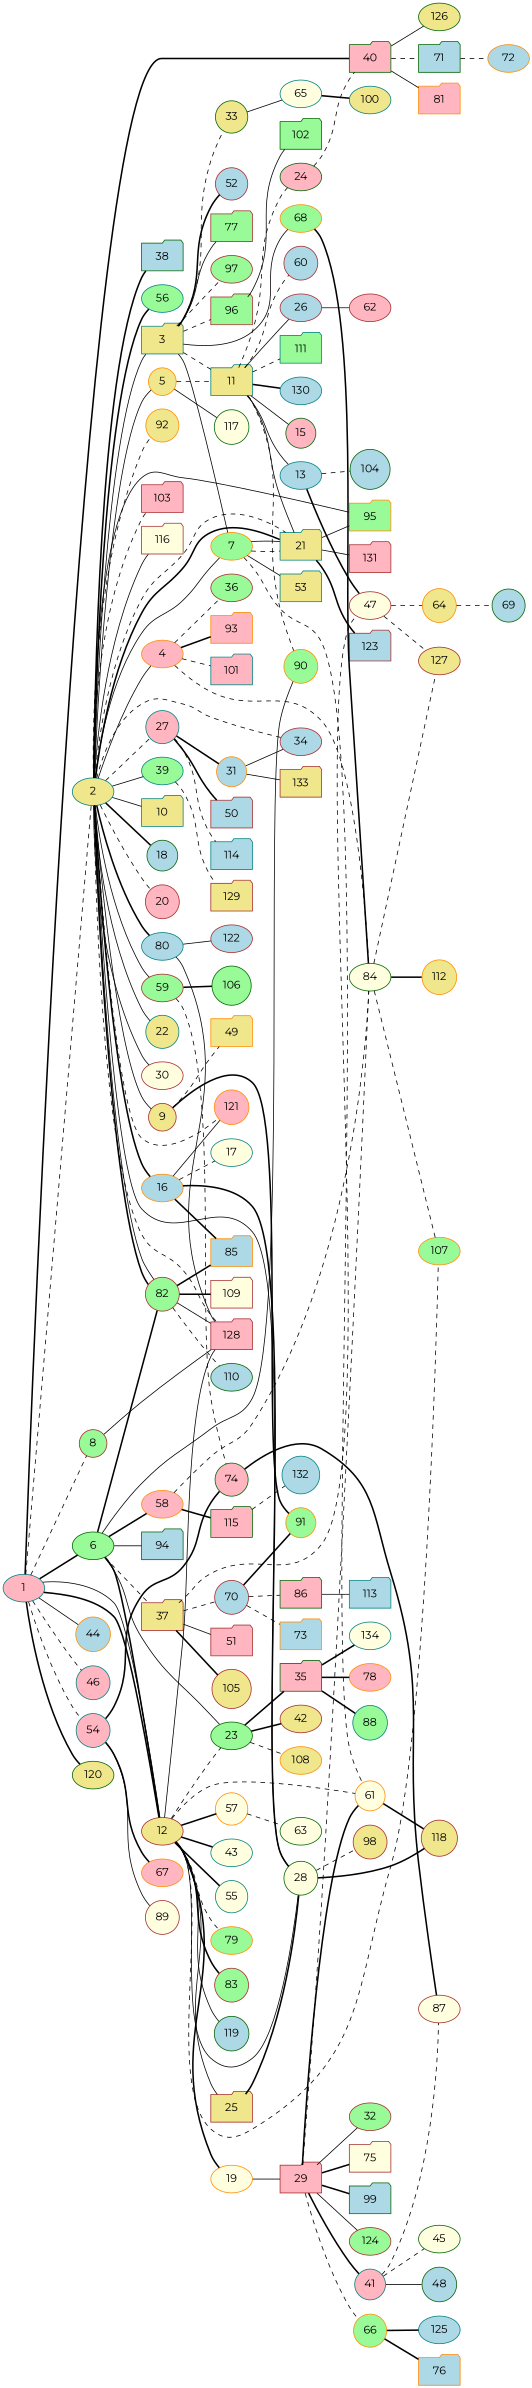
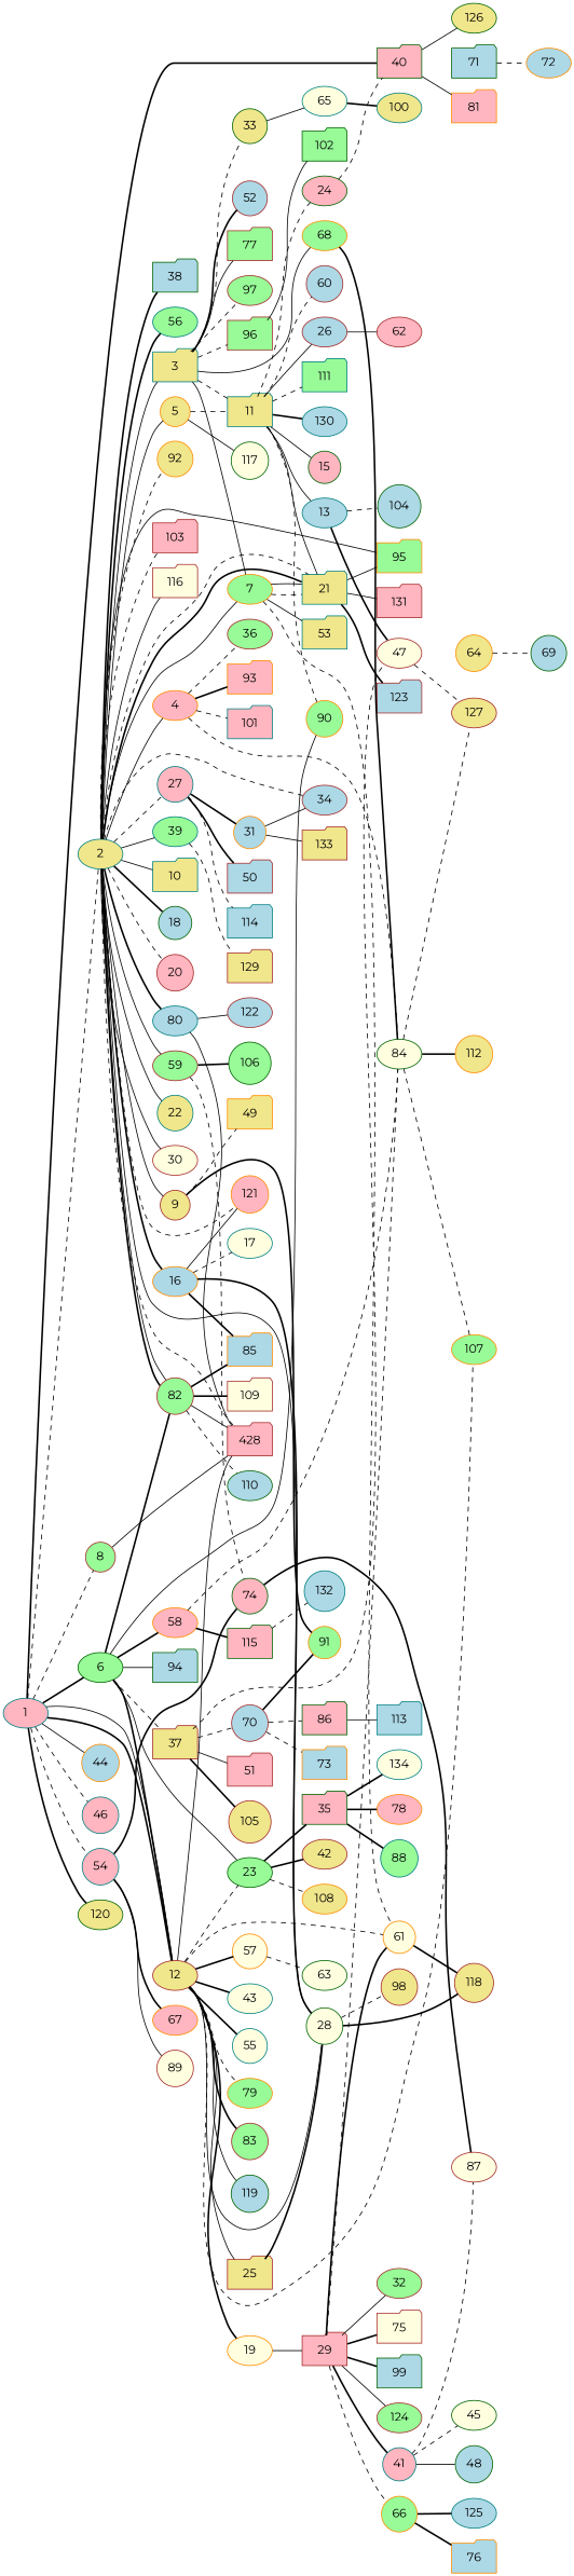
  graph {
    fontname=Montserrat
    rankdir=LR
    node [color=brown fillcolor=lightblue fontname=Montserrat shape=ellipse style=filled]
    edge [fontname=Montserrat style=dashed]
    1 [color=teal fillcolor=lightpink]
    2 [color=teal fillcolor=khaki]
    6 [color=darkgreen fillcolor=palegreen]
    8 [fillcolor=palegreen shape=circle]
    12 [fillcolor=khaki]
    40 [color=darkgreen fillcolor=lightpink shape=folder]
    44 [color=darkorange shape=circle]
    46 [color=teal fillcolor=lightpink shape=circle]
    54 [color=teal fillcolor=lightpink shape=circle]
    120 [color=darkgreen fillcolor=khaki]
    3 [color=teal fillcolor=khaki shape=folder]
    4 [color=darkorange fillcolor=lightpink]
    5 [color=darkorange fillcolor=khaki shape=circle]
    7 [color=darkorange fillcolor=palegreen]
    9 [fillcolor=khaki shape=circle]
    10 [color=teal fillcolor=khaki shape=folder]
    16 [color=darkorange]
    18 [color=darkgreen shape=circle]
    20 [fillcolor=lightpink shape=circle]
    21 [color=teal fillcolor=khaki shape=folder]
    22 [color=teal fillcolor=khaki shape=circle]
    27 [color=teal fillcolor=lightpink shape=circle]
    28 [color=darkgreen fillcolor=lightyellow shape=circle]
    30 [fillcolor=lightyellow]
    34
    38 [color=darkgreen shape=folder]
    39 [color=teal fillcolor=palegreen]
    56 [color=teal fillcolor=palegreen]
    59 [fillcolor=palegreen]
    80 [color=teal]
    82 [fillcolor=palegreen shape=circle]
    92 [color=darkorange fillcolor=khaki shape=circle]
    95 [color=darkorange fillcolor=palegreen shape=folder]
    103 [fillcolor=lightpink shape=folder]
    116 [fillcolor=lightyellow shape=folder]
    121 [color=darkorange fillcolor=lightpink shape=circle]
-   128 [fillcolor=lightpink shape=folder]
+   128 [fillcolor=lightpink shape=folder label=428]
    23 [color=darkgreen fillcolor=palegreen]
    37 [fillcolor=khaki shape=folder]
    58 [color=darkorange fillcolor=lightpink]
    90 [color=darkorange fillcolor=palegreen shape=circle]
    94 [color=darkgreen shape=folder]
    61 [color=darkorange fillcolor=lightyellow shape=circle]
    19 [color=darkorange fillcolor=lightyellow]
    25 [fillcolor=khaki shape=folder]
    43 [color=teal fillcolor=lightyellow]
    55 [color=teal fillcolor=lightyellow shape=circle]
    57 [color=darkorange fillcolor=lightyellow shape=circle]
    79 [color=darkorange fillcolor=palegreen]
    83 [fillcolor=palegreen shape=circle]
    107 [color=darkorange fillcolor=palegreen]
    119 [color=darkgreen shape=circle]
    71 [color=darkgreen shape=folder]
    81 [color=darkorange fillcolor=lightpink shape=folder]
    126 [color=darkgreen fillcolor=khaki]
    67 [color=darkorange fillcolor=lightpink]
    74 [color=darkgreen fillcolor=lightpink shape=circle]
    89 [fillcolor=lightyellow shape=circle]
    11 [color=teal fillcolor=khaki shape=folder]
    33 [color=darkgreen fillcolor=khaki shape=circle]
    52 [shape=circle]
    68 [color=darkorange fillcolor=palegreen]
    77 [fillcolor=palegreen shape=folder]
    96 [fillcolor=palegreen shape=folder]
    97 [fillcolor=palegreen]
    36 [fillcolor=palegreen]
    84 [color=darkgreen fillcolor=lightyellow]
    93 [color=darkorange fillcolor=lightpink shape=folder]
    101 [color=teal fillcolor=lightpink shape=folder]
    117 [color=darkgreen fillcolor=lightyellow shape=circle]
    53 [color=teal fillcolor=khaki shape=folder]
    49 [color=darkorange fillcolor=khaki shape=folder]
    91 [color=darkorange fillcolor=palegreen shape=circle]
    17 [color=teal fillcolor=lightyellow]
    85 [color=darkorange shape=folder]
    123 [shape=folder]
    131 [fillcolor=lightpink shape=folder]
    31 [color=darkorange shape=circle]
    50 [shape=folder]
    114 [color=teal shape=folder]
    98 [fillcolor=khaki shape=circle]
    118 [fillcolor=khaki shape=circle]
    129 [fillcolor=khaki shape=folder]
    106 [color=darkgreen fillcolor=palegreen shape=circle]
    122
    109 [fillcolor=lightyellow shape=folder]
    110 [color=darkgreen]
    13 [color=teal]
    15 [color=darkgreen fillcolor=lightpink shape=circle]
    24 [color=darkgreen fillcolor=lightpink]
    26
    60 [shape=circle]
    111 [color=teal fillcolor=palegreen shape=folder]
    130 [color=teal]
    65 [color=teal fillcolor=lightyellow]
    102 [color=darkgreen fillcolor=palegreen shape=folder]
    127 [fillcolor=khaki]
    112 [color=darkorange fillcolor=khaki shape=circle]
    35 [color=darkgreen fillcolor=lightpink shape=folder]
    42 [fillcolor=khaki]
    108 [color=darkorange fillcolor=khaki]
    47 [fillcolor=lightyellow]
    51 [fillcolor=lightpink shape=folder]
    70 [shape=circle]
    105 [fillcolor=khaki shape=circle]
    115 [color=darkgreen fillcolor=lightpink shape=folder]
    104 [color=darkgreen shape=circle]
    62 [fillcolor=lightpink]
    29 [fillcolor=lightpink shape=folder]
    63 [color=darkgreen fillcolor=lightyellow]
    64 [color=darkorange fillcolor=khaki shape=circle]
    32 [fillcolor=palegreen]
    41 [color=teal fillcolor=lightpink shape=circle]
    66 [color=darkorange fillcolor=palegreen shape=circle]
    75 [fillcolor=lightyellow shape=folder]
    99 [color=darkgreen shape=folder]
    124 [fillcolor=palegreen]
    69 [color=darkgreen shape=circle]
    78 [color=darkorange fillcolor=lightpink]
    88 [color=teal fillcolor=palegreen shape=circle]
    134 [color=teal fillcolor=lightyellow]
    133 [fillcolor=khaki shape=folder]
    45 [color=darkgreen fillcolor=lightyellow]
    48 [color=darkgreen shape=circle]
    87 [fillcolor=lightyellow]
    76 [color=darkorange shape=folder]
    125 [color=teal]
    100 [color=teal fillcolor=khaki]
    73 [color=darkorange shape=folder]
    86 [color=darkgreen fillcolor=lightpink shape=folder]
    72 [color=darkorange]
    132 [color=teal shape=circle]
    113 [color=teal shape=folder]
    1 -- 2
    1 -- 6 [style=bold]
    1 -- 8
    1 -- 12 [style=bold]
    1 -- 12 [style=solid]
    1 -- 40 [style=bold]
    1 -- 44 [style=solid]
    1 -- 46
    1 -- 54
    1 -- 120 [style=bold]
    2 -- 3 [style=solid]
    2 -- 4 [style=solid]
    2 -- 5 [style=solid]
    2 -- 7 [style=solid]
    2 -- 9 [style=solid]
    2 -- 10 [style=solid]
    2 -- 16 [style=bold]
    2 -- 18 [style=bold]
    2 -- 20
    2 -- 21 [style=bold]
    2 -- 21
    2 -- 22 [style=solid]
    2 -- 27
    2 -- 28 [style=solid]
    2 -- 30 [style=solid]
    2 -- 34
    2 -- 38 [style=bold]
    2 -- 39 [style=solid]
    2 -- 56 [style=bold]
    2 -- 59 [style=solid]
    2 -- 80 [style=bold]
    2 -- 82 [style=bold]
    2 -- 82 [style=solid]
    2 -- 92
    2 -- 95 [style=solid]
    2 -- 103
    2 -- 116 [style=solid]
    2 -- 121
    2 -- 128
    6 -- 12 [style=bold]
    6 -- 82 [style=bold]
    6 -- 23 [style=solid]
    6 -- 37
    6 -- 58 [style=bold]
    6 -- 90 [style=solid]
    6 -- 94 [style=solid]
    8 -- 128 [style=solid]
    12 -- 28 [style=solid]
    12 -- 128 [style=solid]
    12 -- 23
    12 -- 61
    12 -- 19 [style=bold]
    12 -- 25 [style=solid]
    12 -- 43 [style=bold]
    12 -- 55 [style=bold]
    12 -- 57 [style=bold]
    12 -- 79
    12 -- 83 [style=bold]
    12 -- 107
    12 -- 119 [style=solid]
-   40 -- 71
    40 -- 81 [style=solid]
    40 -- 126 [style=solid]
    54 -- 67 [style=bold]
    54 -- 74 [style=bold]
    54 -- 89 [style=solid]
    3 -- 7 [style=solid]
    3 -- 11
    3 -- 33
    3 -- 52 [style=bold]
    3 -- 68 [style=solid]
    3 -- 77 [style=solid]
    3 -- 96
    3 -- 97
    4 -- 36
    4 -- 84
    4 -- 93 [style=bold]
    4 -- 101
    5 -- 11
    5 -- 117 [style=solid]
    7 -- 21
    7 -- 21 [style=solid]
    7 -- 61
    7 -- 53 [style=solid]
    9 -- 49
    9 -- 91 [style=bold]
    16 -- 28 [style=bold]
    16 -- 121 [style=solid]
    16 -- 17
    16 -- 85 [style=bold]
    21 -- 95 [style=solid]
    21 -- 123 [style=bold]
    21 -- 131 [style=solid]
    27 -- 31 [style=bold]
    27 -- 50 [style=bold]
    27 -- 114
    28 -- 98
    28 -- 118 [style=bold]
    39 -- 129
    59 -- 74
    59 -- 106 [style=bold]
    80 -- 128 [style=solid]
    80 -- 122 [style=solid]
    82 -- 128 [style=solid]
    82 -- 85 [style=bold]
    82 -- 109 [style=bold]
    82 -- 110
    23 -- 35 [style=bold]
    23 -- 42 [style=bold]
    23 -- 108
    37 -- 47
    37 -- 51 [style=solid]
    37 -- 70
    37 -- 105 [style=bold]
    58 -- 84
    58 -- 115 [style=bold]
    61 -- 118 [style=bold]
    19 -- 29 [style=solid]
    25 -- 28 [style=bold]
    57 -- 63
    71 -- 72
    74 -- 87 [style=bold]
    11 -- 21 [style=solid]
    11 -- 90
    11 -- 13 [style=solid]
    11 -- 15 [style=solid]
    11 -- 24
    11 -- 26 [style=solid]
    11 -- 60
    11 -- 111
    11 -- 130 [style=bold]
    33 -- 65 [style=solid]
    68 -- 84 [style=bold]
    96 -- 102 [style=solid]
    84 -- 107
    84 -- 127
    84 -- 112 [style=bold]
    31 -- 34 [style=solid]
    31 -- 133 [style=solid]
    13 -- 47 [style=bold]
    13 -- 104
    24 -- 40
    26 -- 62 [style=solid]
    65 -- 100 [style=bold]
    35 -- 78 [style=bold]
    35 -- 88 [style=bold]
    35 -- 134 [style=bold]
    47 -- 127
-   47 -- 64
    70 -- 91 [style=bold]
    70 -- 73
    70 -- 86
    115 -- 132
    29 -- 61 [style=bold]
    29 -- 84
    29 -- 32 [style=solid]
    29 -- 41 [style=bold]
    29 -- 66
    29 -- 75 [style=bold]
    29 -- 99 [style=bold]
    29 -- 124 [style=solid]
    64 -- 69
    41 -- 45
    41 -- 48 [style=solid]
    41 -- 87
    66 -- 76 [style=bold]
    66 -- 125 [style=bold]
    86 -- 113 [style=solid]
  }
